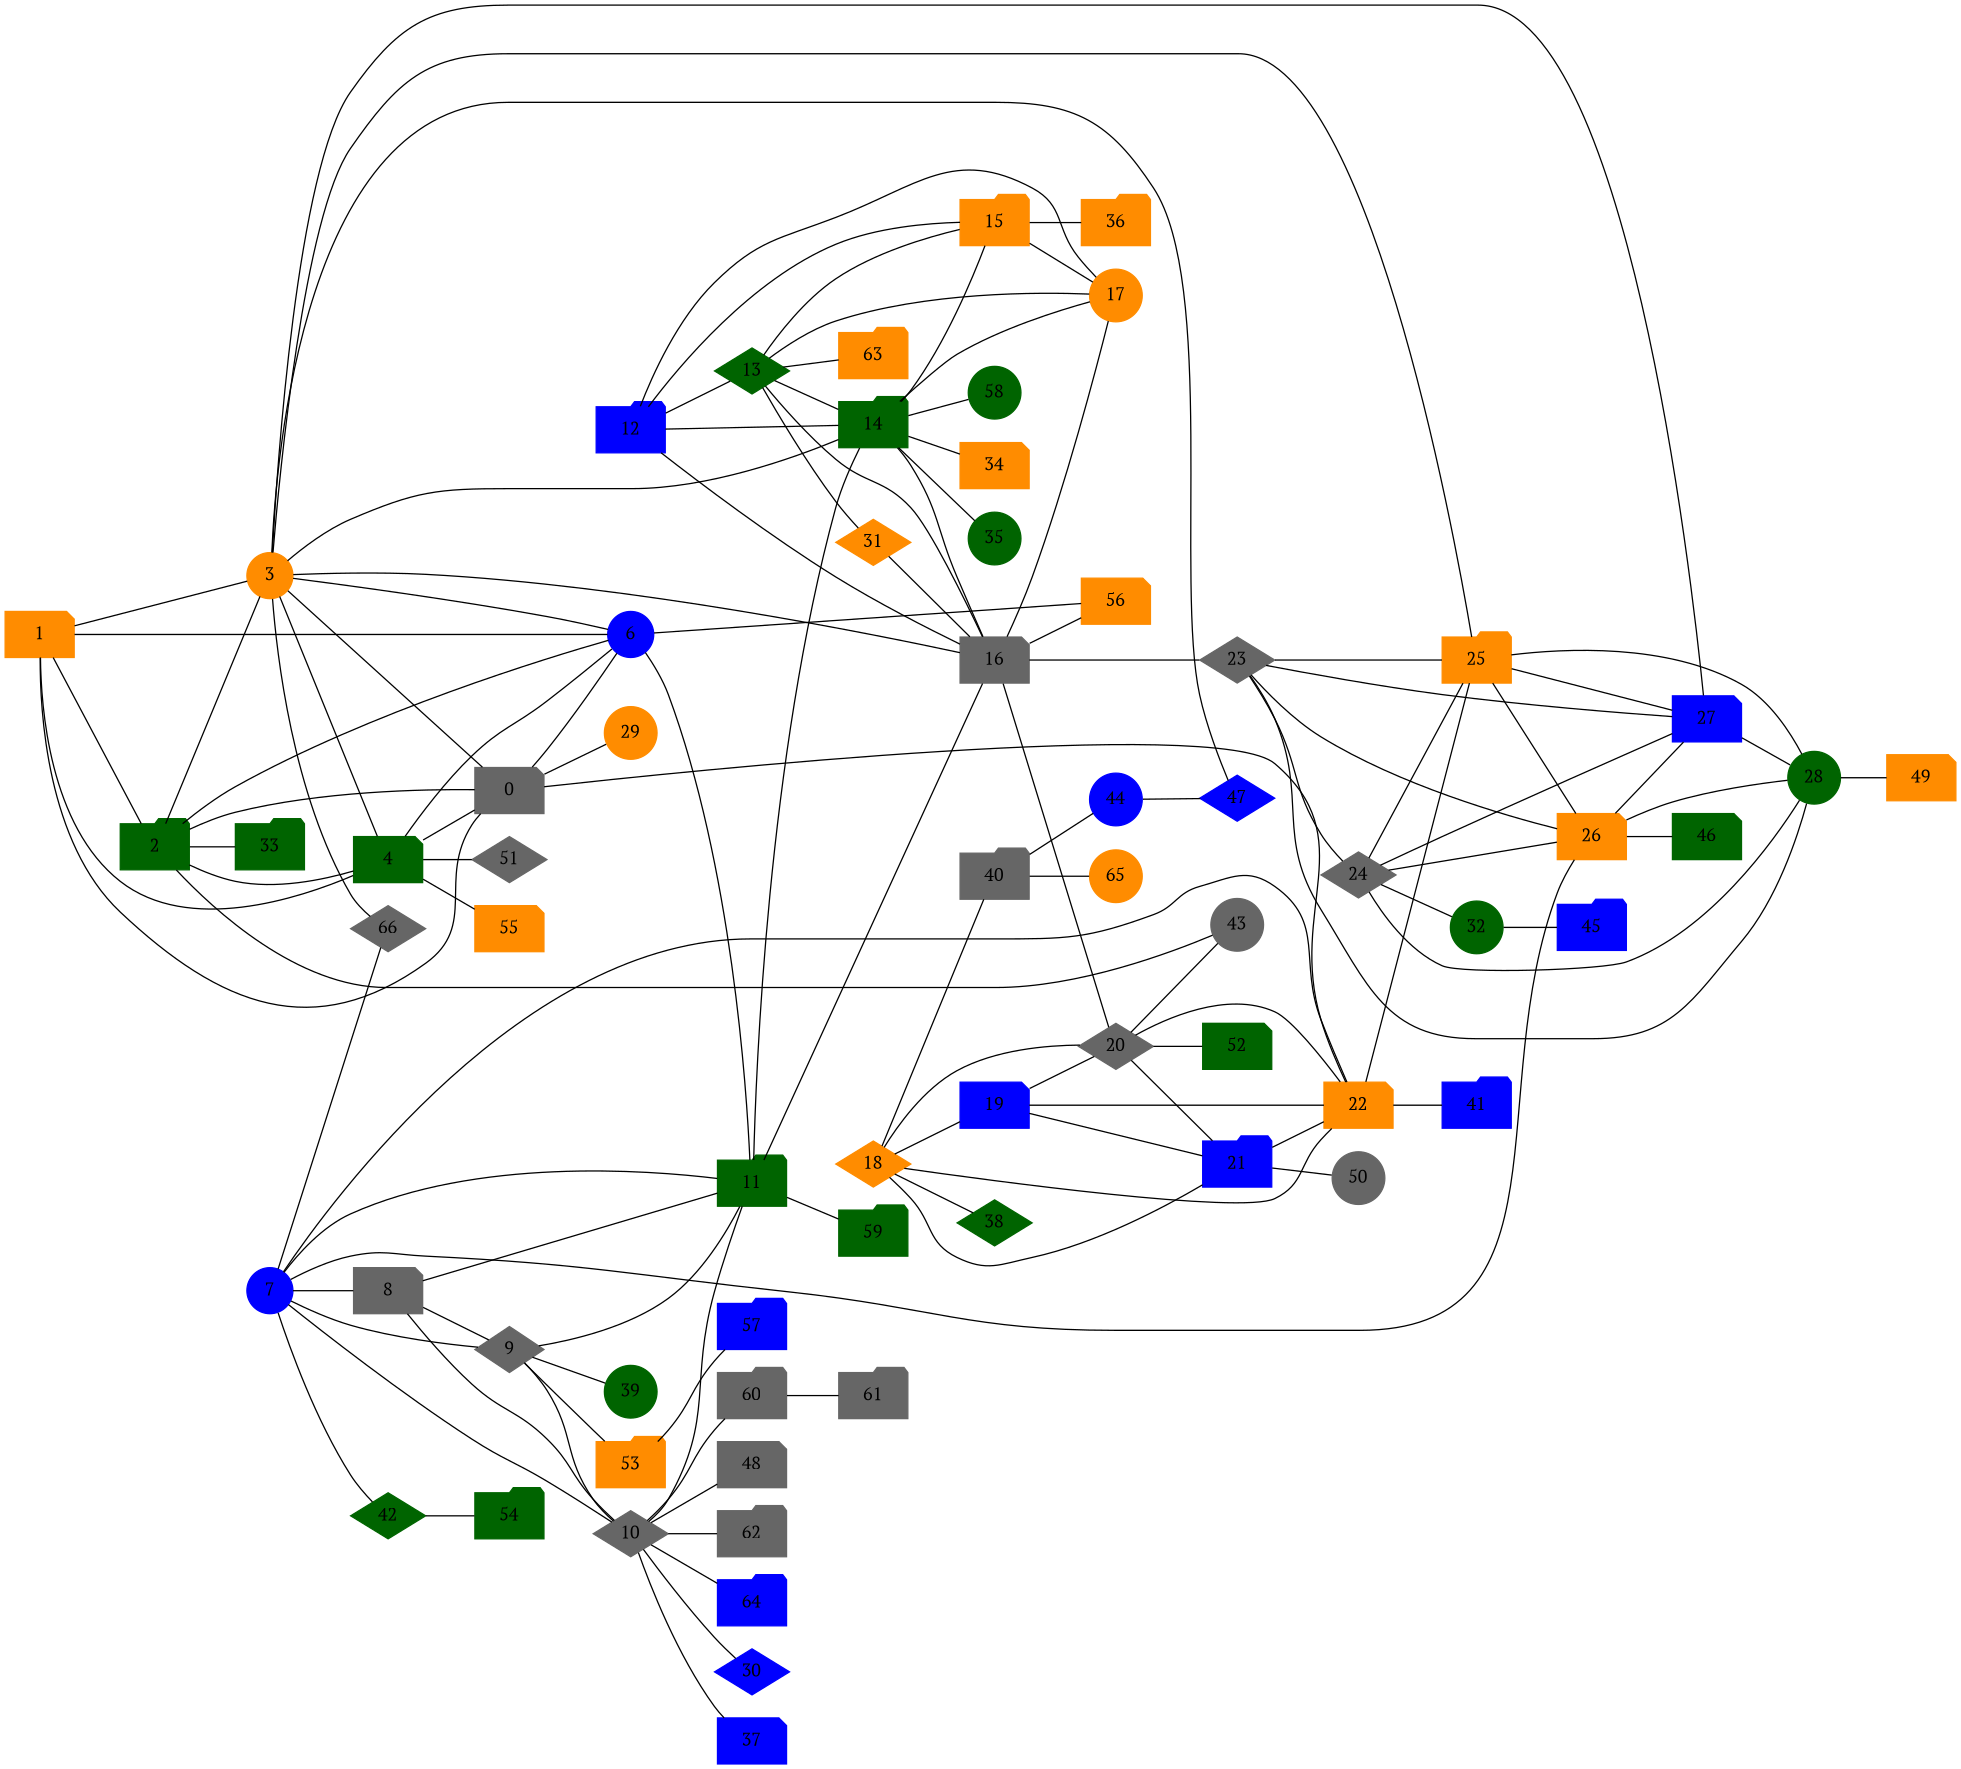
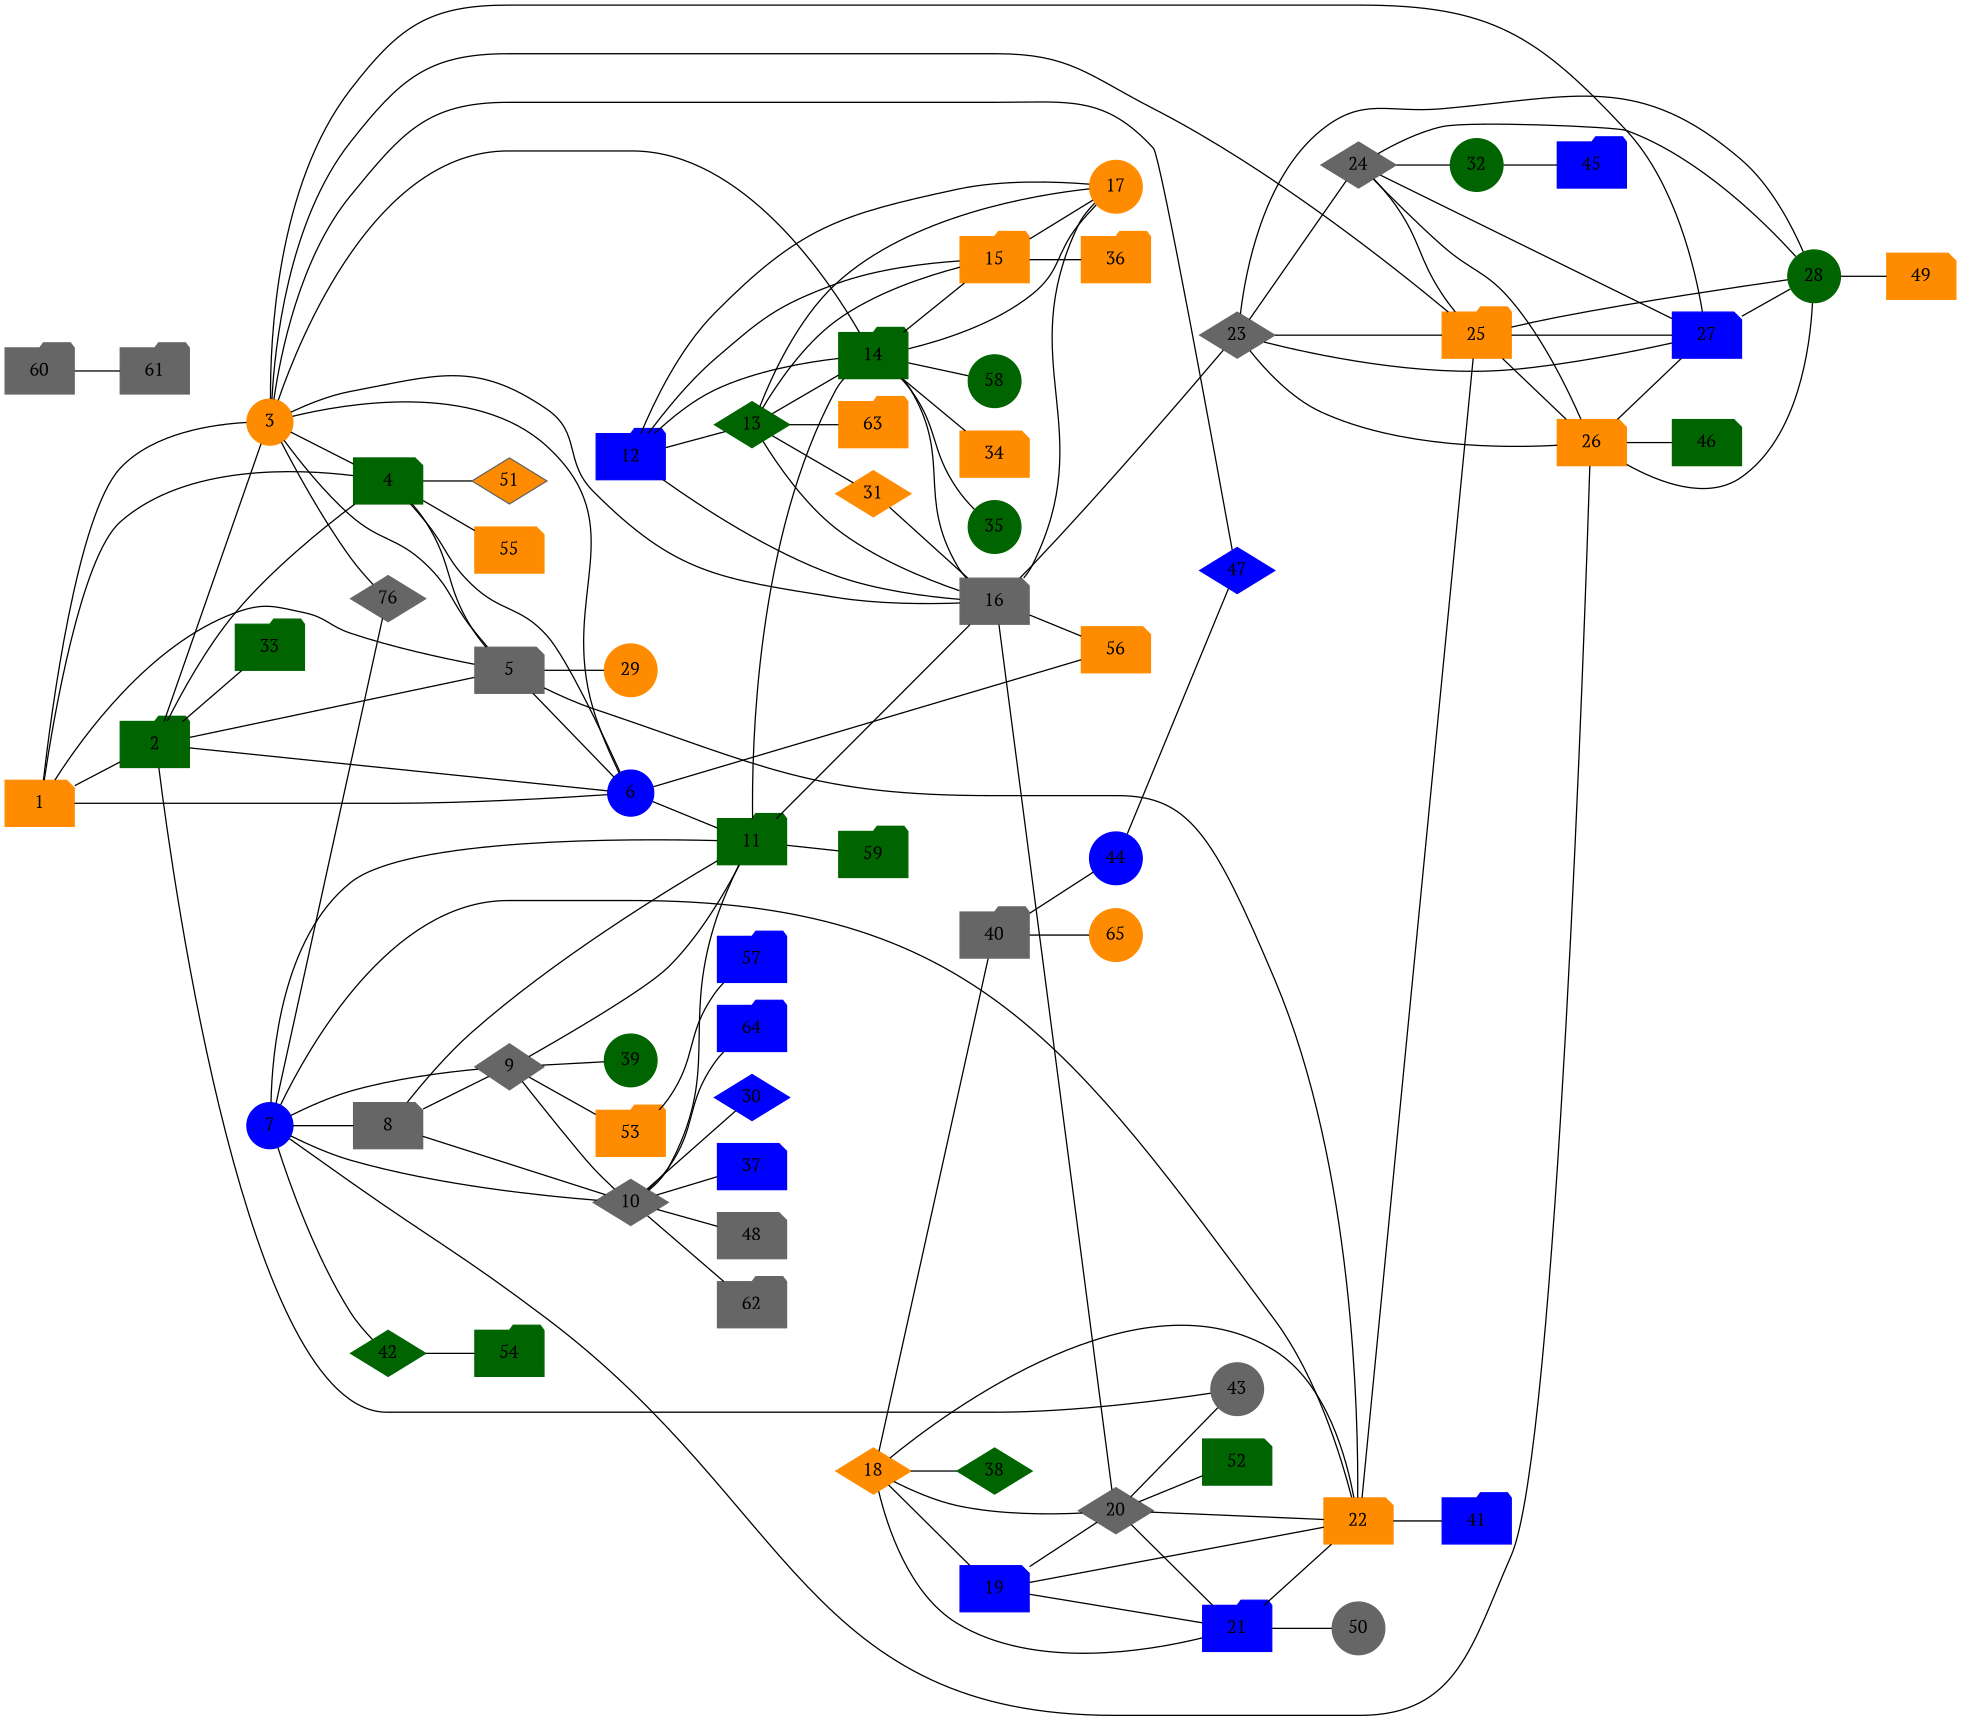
  graph {
    fontname="PT Serif"
    rankdir=LR
    node [color=darkorange fontname="PT Serif" shape=folder style=filled]
    edge [fontname="PT Serif" weight=1.0]
    1 [shape=note]
    2 [color=darkgreen]
    3 [shape=circle]
    4 [color=darkgreen shape=note]
-   5 [color=gray40 shape=note label=0]
+   5 [color=gray40 shape=note]
    6 [color=blue shape=circle]
    33 [color=darkgreen]
    43 [color=gray40 shape=circle]
    14 [color=darkgreen]
    16 [color=gray40 shape=note]
    27 [color=blue shape=note]
    47 [color=blue shape=diamond]
-   66 [color=gray40 shape=diamond]
+   66 [color=gray40 shape=diamond label=76]
    25
-   51 [color=gray40 shape=diamond]
+   51 [color=gray40 shape=diamond fillcolor=darkorange]
    55 [shape=note]
    22 [shape=note]
    29 [shape=circle]
    11 [color=darkgreen]
    56 [shape=note]
    15
    17 [shape=circle]
    34 [shape=note]
    35 [color=darkgreen shape=circle]
    58 [color=darkgreen shape=circle]
    23 [color=gray40 shape=diamond]
    20 [color=gray40 shape=diamond]
    26 [shape=note]
    24 [color=gray40 shape=diamond]
    28 [color=darkgreen shape=circle]
    41 [color=blue]
    59 [color=darkgreen]
    7 [color=blue shape=circle]
    8 [color=gray40 shape=note]
    9 [color=gray40 shape=diamond]
    10 [color=gray40 shape=diamond]
    42 [color=darkgreen shape=diamond]
    39 [color=darkgreen shape=circle]
    53
    30 [color=blue shape=diamond]
    37 [color=blue shape=note]
    48 [color=gray40 shape=note]
    60 [color=gray40]
    62 [color=gray40]
    64 [color=blue]
    46 [color=darkgreen shape=note]
    54 [color=darkgreen]
    57 [color=blue]
    61 [color=gray40]
    12 [color=blue]
    13 [color=darkgreen shape=diamond]
    31 [shape=diamond]
    63
    36
    21 [color=blue]
    52 [color=darkgreen shape=note]
    18 [shape=diamond]
    19 [color=blue shape=note]
    38 [color=darkgreen shape=diamond]
    40 [color=gray40]
    50 [color=gray40 shape=circle]
    44 [color=blue shape=circle]
    65 [shape=circle]
    32 [color=darkgreen shape=circle]
    49 [shape=note]
    45 [color=blue]
    1 -- 2
    1 -- 3
    1 -- 4
    1 -- 5
    1 -- 6 [weight=5.0]
    2 -- 3
    2 -- 4
    2 -- 5
    2 -- 6
    2 -- 33
    2 -- 43 [weight=3.0]
    3 -- 4
    3 -- 5
    3 -- 6
    3 -- 14
    3 -- 16
    3 -- 27
    3 -- 47
    3 -- 66
    3 -- 25
    4 -- 5
    4 -- 6
    4 -- 51 [weight=2.0]
    4 -- 55
    5 -- 6
    5 -- 22
    5 -- 29
    6 -- 11
    6 -- 56
    14 -- 16
    14 -- 15
    14 -- 17
    14 -- 34
    14 -- 35
    14 -- 58
    16 -- 56
    16 -- 17
    16 -- 23 [weight=2.0]
    16 -- 20
    27 -- 28
    25 -- 27
    25 -- 26
    25 -- 28
    22 -- 25
    22 -- 41
    11 -- 14
    11 -- 16
    11 -- 59
    15 -- 17
    15 -- 36 [weight=5.0]
    23 -- 27
    23 -- 25 [weight=5.0]
    23 -- 26
    23 -- 24
    23 -- 28
    20 -- 43
    20 -- 22 [weight=2.0]
    20 -- 21
    20 -- 52
    26 -- 27
    26 -- 28
    26 -- 46 [weight=3.0]
    24 -- 27
    24 -- 25
    24 -- 26
    24 -- 28
    24 -- 32
    28 -- 49
    7 -- 66
    7 -- 22
    7 -- 11 [weight=2.0]
    7 -- 26
    7 -- 8 [weight=3.0]
    7 -- 9 [weight=2.0]
    7 -- 10 [weight=2.0]
    7 -- 42
    8 -- 11
    8 -- 9
    8 -- 10
    9 -- 11
    9 -- 10
    9 -- 39
    9 -- 53
    10 -- 11
    10 -- 30
    10 -- 37
    10 -- 48
-   10 -- 60
    10 -- 62
    10 -- 64
    42 -- 54
    53 -- 57
    60 -- 61
    12 -- 14
    12 -- 16 [weight=4.0]
    12 -- 15
    12 -- 17
    12 -- 13
    13 -- 14
    13 -- 16
    13 -- 15
    13 -- 17
    13 -- 31
    13 -- 63
    31 -- 16
    21 -- 22 [weight=2.0]
    21 -- 50 [weight=2.0]
    18 -- 22 [weight=2.0]
    18 -- 20
    18 -- 21
    18 -- 19
    18 -- 38 [weight=2.0]
    18 -- 40
    19 -- 22 [weight=4.0]
    19 -- 20
    19 -- 21
    40 -- 44
    40 -- 65
    44 -- 47
    32 -- 45
  }
